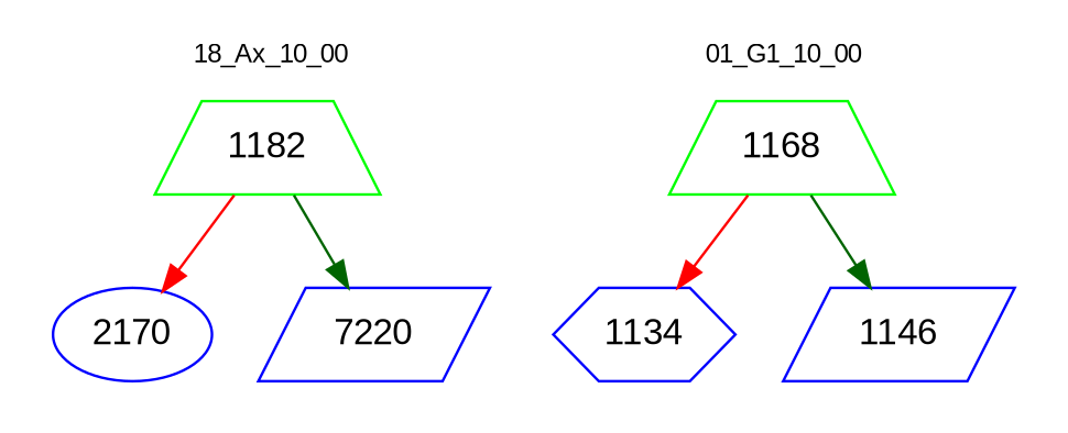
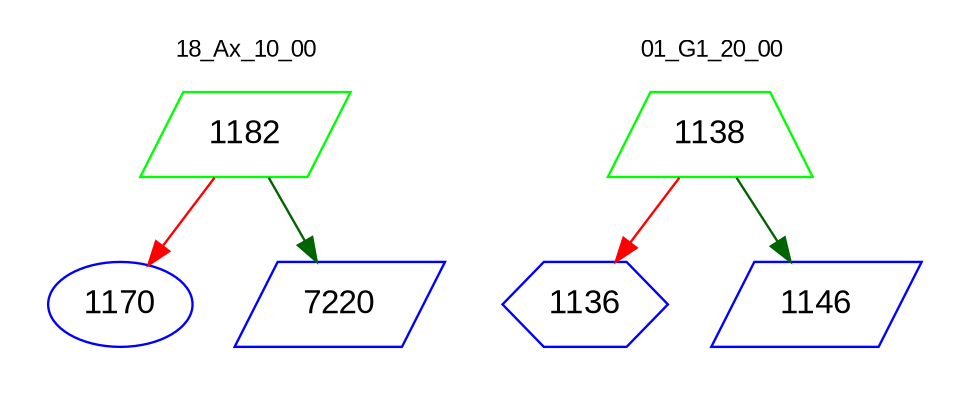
  digraph {
    fontname="Liberation Sans"
    node [color=blue fontname="Liberation Sans" shape=trapezium]
    edge [color=red fontname="Liberation Sans"]
-   n1 [color=green label=1182]
-   n2 [label=2170 shape=ellipse]
+   n1 [color=green label=1182 shape=parallelogram]
+   n2 [label=1170 shape=ellipse]
    n3 [label=7220 shape=parallelogram]
-   n4 [color=green label=1168]
-   n5 [label=1134 shape=hexagon]
+   n4 [color=green label=1138]
+   n5 [label=1136 shape=hexagon]
    n6 [label=1146 shape=parallelogram]
    subgraph cluster_1 {
      color=white
      fontsize=10
      label="18_Ax_10_00"
      n1
      n2
      n3
    }
    subgraph cluster_2 {
      color=white
      fontsize=10
-     label="01_G1_10_00"
+     label="01_G1_20_00"
      n4
      n5
      n6
    }
    n1 -> n2
    n1 -> n3 [color=darkgreen]
    n4 -> n5
    n4 -> n6 [color=darkgreen]
  }
